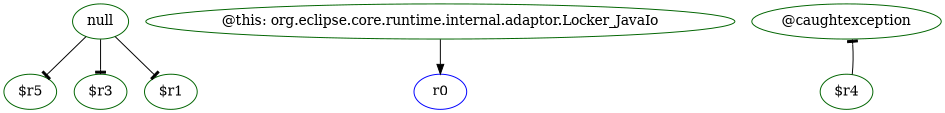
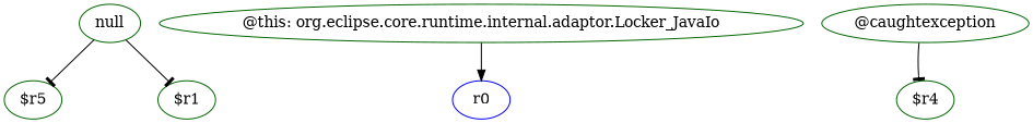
  digraph {
    node [color=darkgreen]
    edge [arrowhead=tee]
    n1 [label=null]
    n2 [label="$r5"]
-   n3 [label="$r3"]
    n4 [label="$r1"]
    n5 [label="@this: org.eclipse.core.runtime.internal.adaptor.Locker_JavaIo"]
    n6 [color=blue label=r0]
    n7 [label="@caughtexception"]
    n8 [label="$r4"]
    n1 -> n2
-   n1 -> n3
    n1 -> n4
    n5 -> n6 [arrowhead=normal]
-   n8 -> n7
+   n7 -> n8
  }
